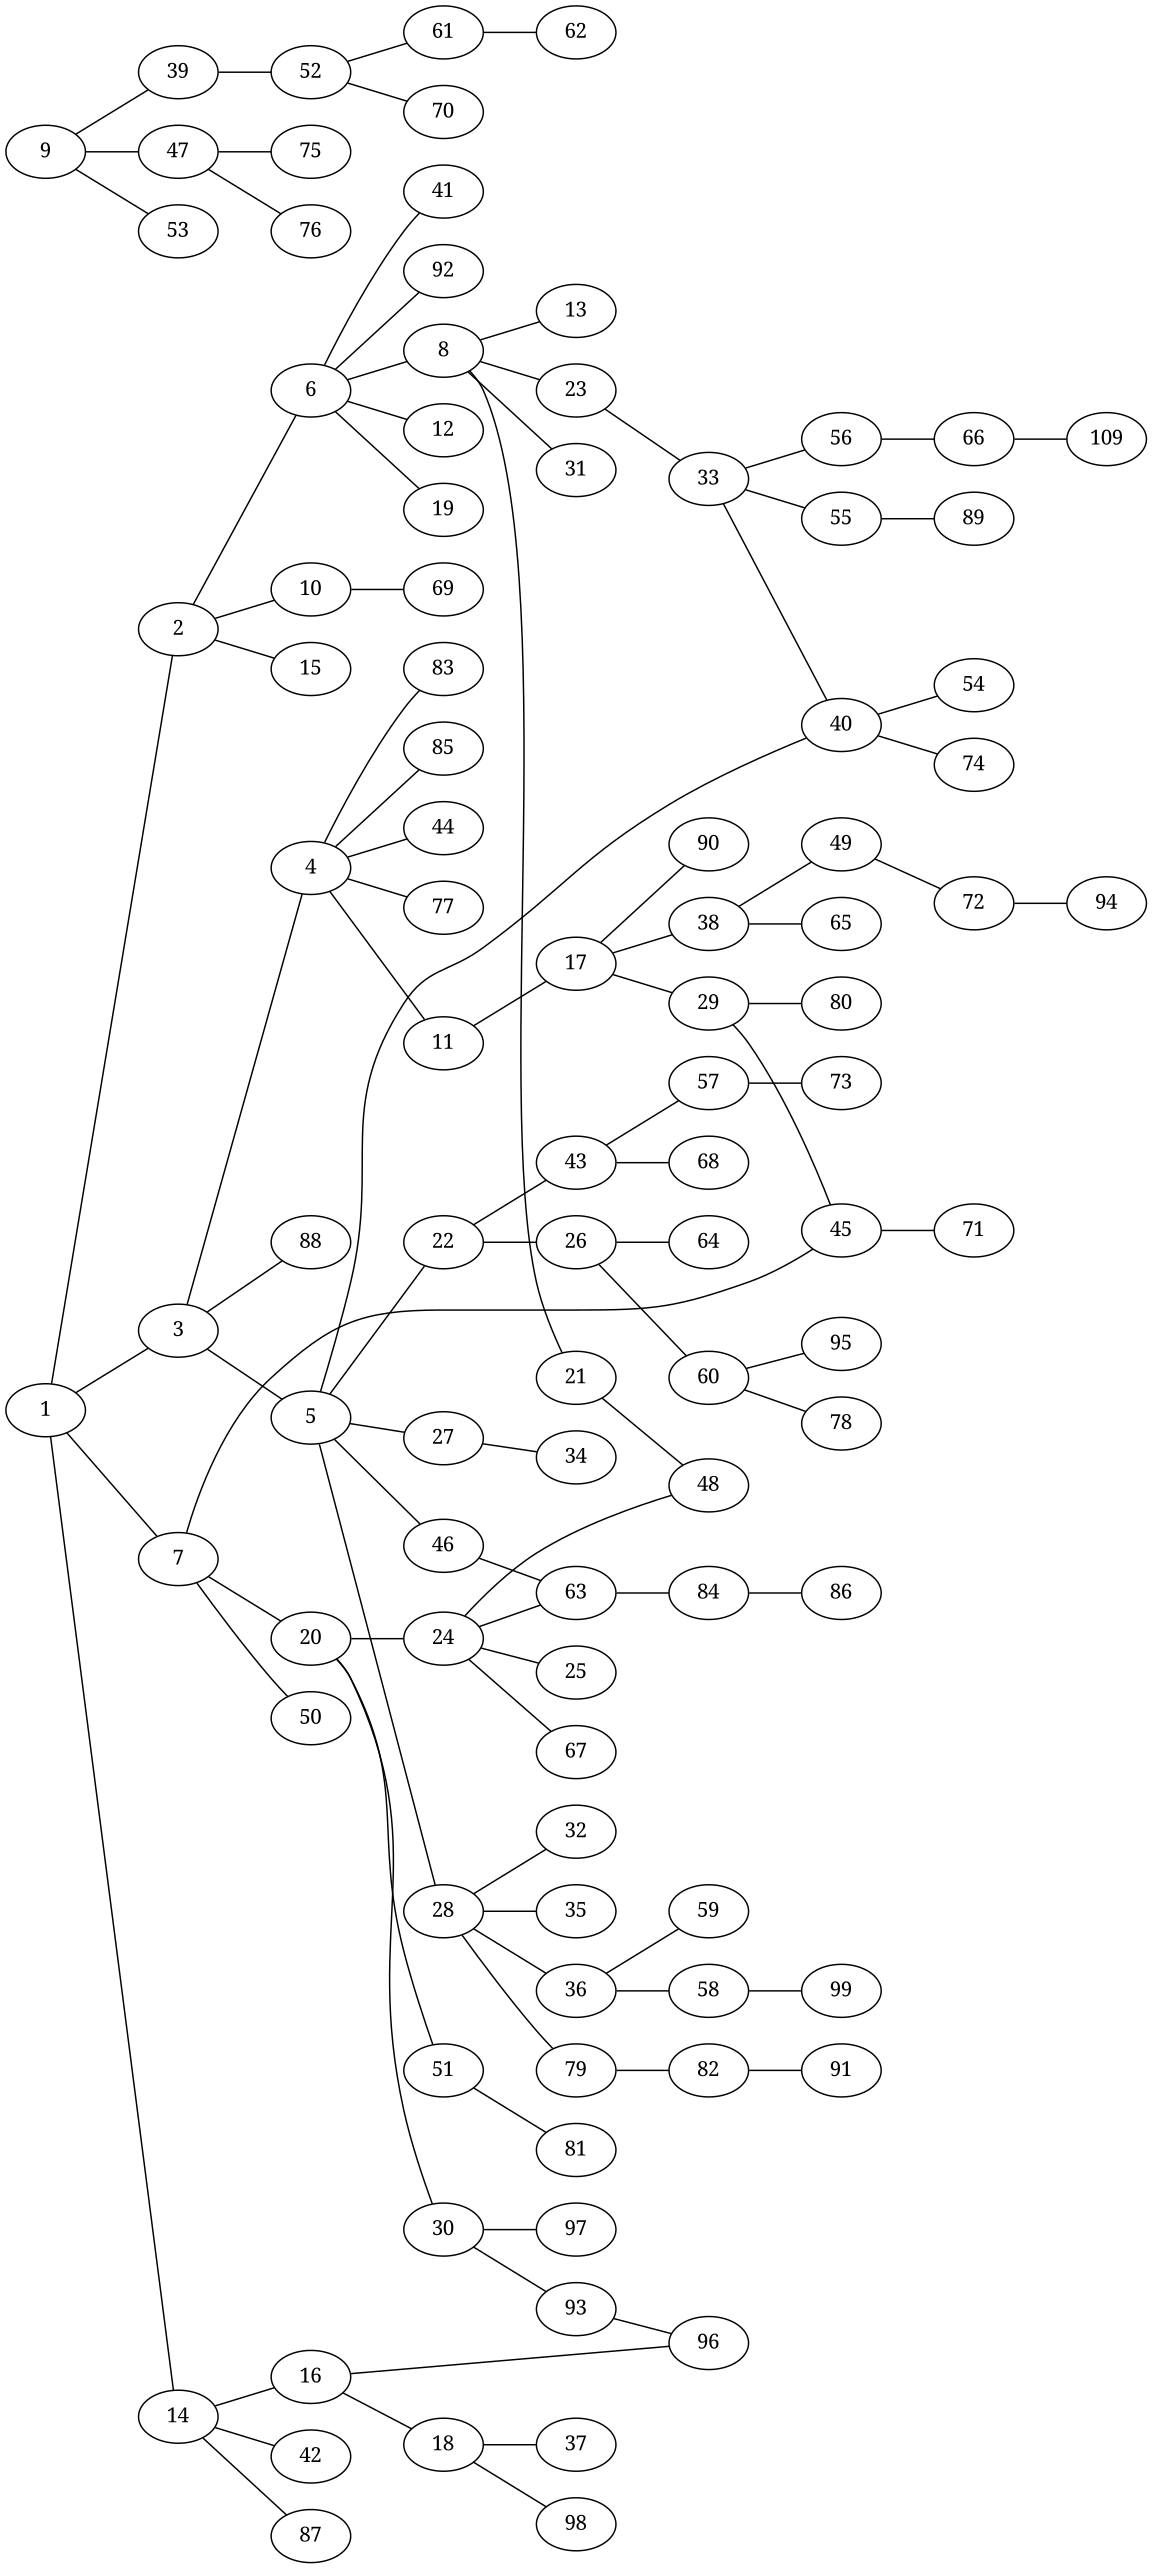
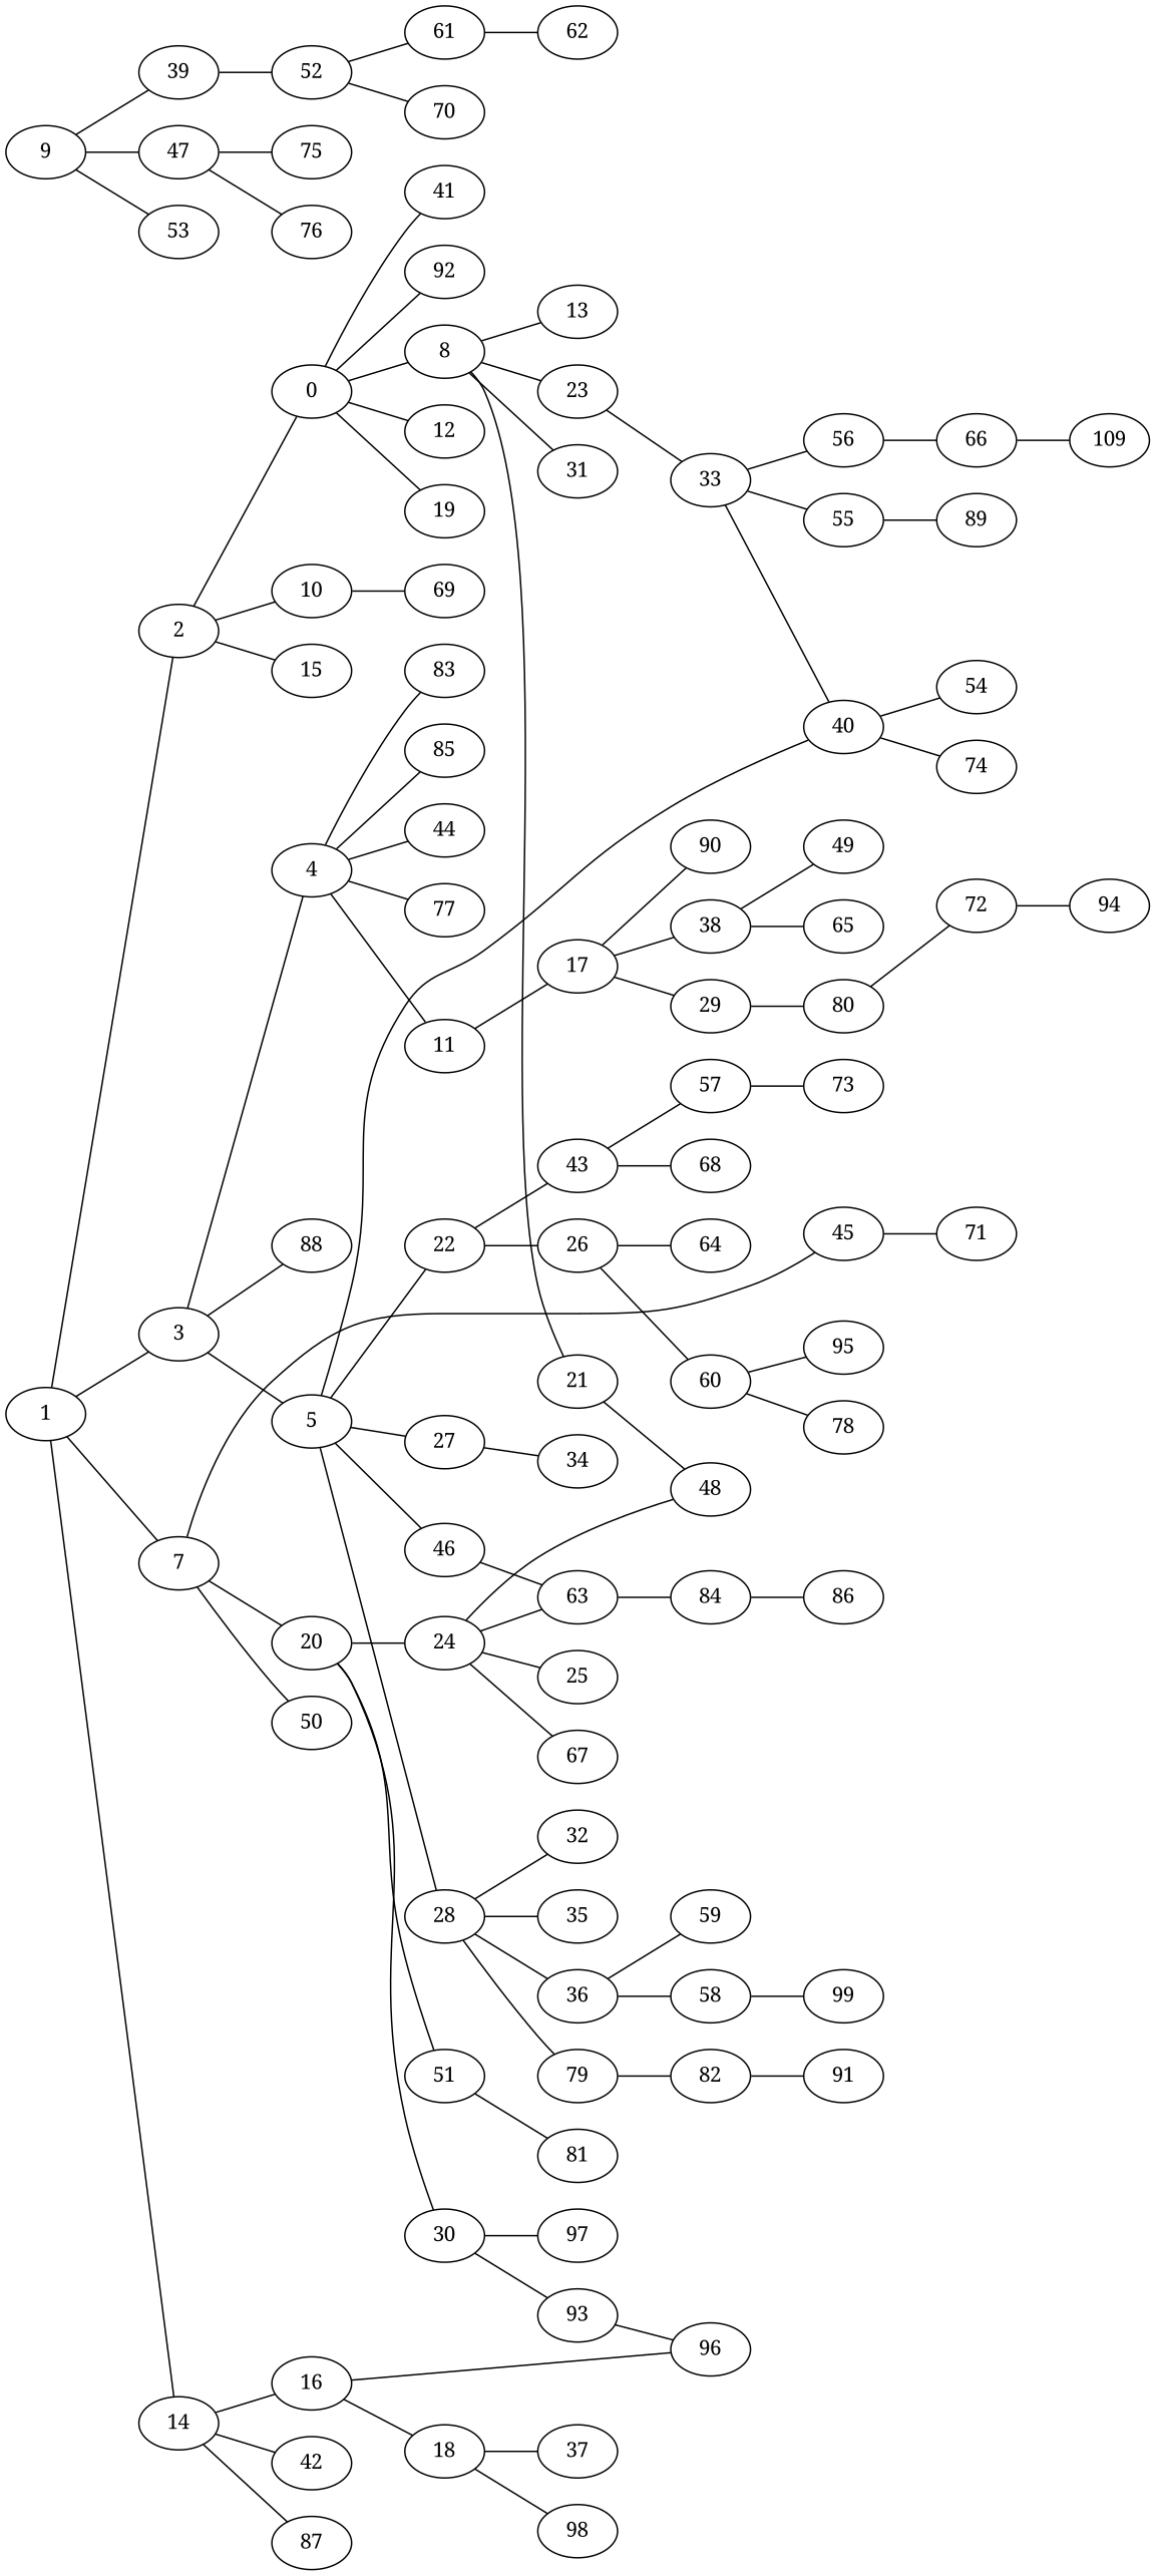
  graph {
    fontname="Noto Serif"
    rankdir=LR
    node [fontname="Noto Serif"]
    edge [fontname="Noto Serif"]
    1
    2
    3
    7
    14
-   6
+   6 [label=0]
    10
    15
    4
    5
    88
    20
    45
    50
    16
    42
    87
    8
    12
    19
    41
    92
    69
    11
    44
    77
    83
    85
    22
    27
    28
    40
    46
    9
    39
    47
    53
    24
    30
    51
    71
    18
    96
    13
    21
    23
    31
    17
    26
    43
    34
    32
    35
    36
    79
    54
    74
    63
    52
    75
    76
    29
    38
    90
    60
    64
    57
    68
    58
    59
    82
    84
    48
    33
    25
    67
    93
    97
    81
    55
    56
    61
    70
    80
    49
    65
    37
    98
    72
    78
    95
    73
    89
    66
    86
    62
    99
    91
    n99 [label=109]
    94
    1 -- 2
    1 -- 3
    1 -- 7
    1 -- 14
    2 -- 6
    2 -- 10
    2 -- 15
    3 -- 4
    3 -- 5
    3 -- 88
    7 -- 20
    7 -- 45
    7 -- 50
    14 -- 16
    14 -- 42
    14 -- 87
    6 -- 8
    6 -- 12
    6 -- 19
    6 -- 41
    6 -- 92
    10 -- 69
    4 -- 11
    4 -- 44
    4 -- 77
    4 -- 83
    4 -- 85
    5 -- 22
    5 -- 27
    5 -- 28
    5 -- 40
    5 -- 46
    20 -- 24
    20 -- 30
    20 -- 51
    45 -- 71
    16 -- 18
    16 -- 96
    8 -- 13
    8 -- 21
    8 -- 23
    8 -- 31
    11 -- 17
    22 -- 26
    22 -- 43
    27 -- 34
    28 -- 32
    28 -- 35
    28 -- 36
    28 -- 79
    40 -- 54
    40 -- 74
    46 -- 63
    9 -- 39
    9 -- 47
    9 -- 53
    39 -- 52
    47 -- 75
    47 -- 76
    24 -- 63
    24 -- 48
    24 -- 25
    24 -- 67
    30 -- 93
    30 -- 97
    51 -- 81
    18 -- 37
    18 -- 98
    21 -- 48
    23 -- 33
    17 -- 29
    17 -- 38
    17 -- 90
    26 -- 60
    26 -- 64
    43 -- 57
    43 -- 68
    36 -- 58
    36 -- 59
    79 -- 82
    63 -- 84
    52 -- 61
    52 -- 70
-   29 -- 45
    29 -- 80
    38 -- 49
    38 -- 65
    60 -- 78
    60 -- 95
    57 -- 73
    58 -- 99
    82 -- 91
    84 -- 86
    33 -- 40
    33 -- 55
    33 -- 56
    93 -- 96
    55 -- 89
    56 -- 66
    61 -- 62
-   49 -- 72
+   80 -- 72
    72 -- 94
    66 -- n99
  }
